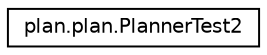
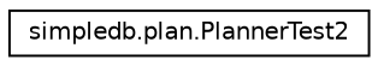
  digraph {
    rankdir=LR
-   n1 [color=black fillcolor=white fontname=Helvetica fontsize=10 height=0.2 label="plan.plan.PlannerTest2" shape=record style=filled width=0.4]
+   n1 [color=black fillcolor=white fontname=Helvetica fontsize=10 height=0.2 label="simpledb.plan.PlannerTest2" shape=record style=filled width=0.4]
  }
